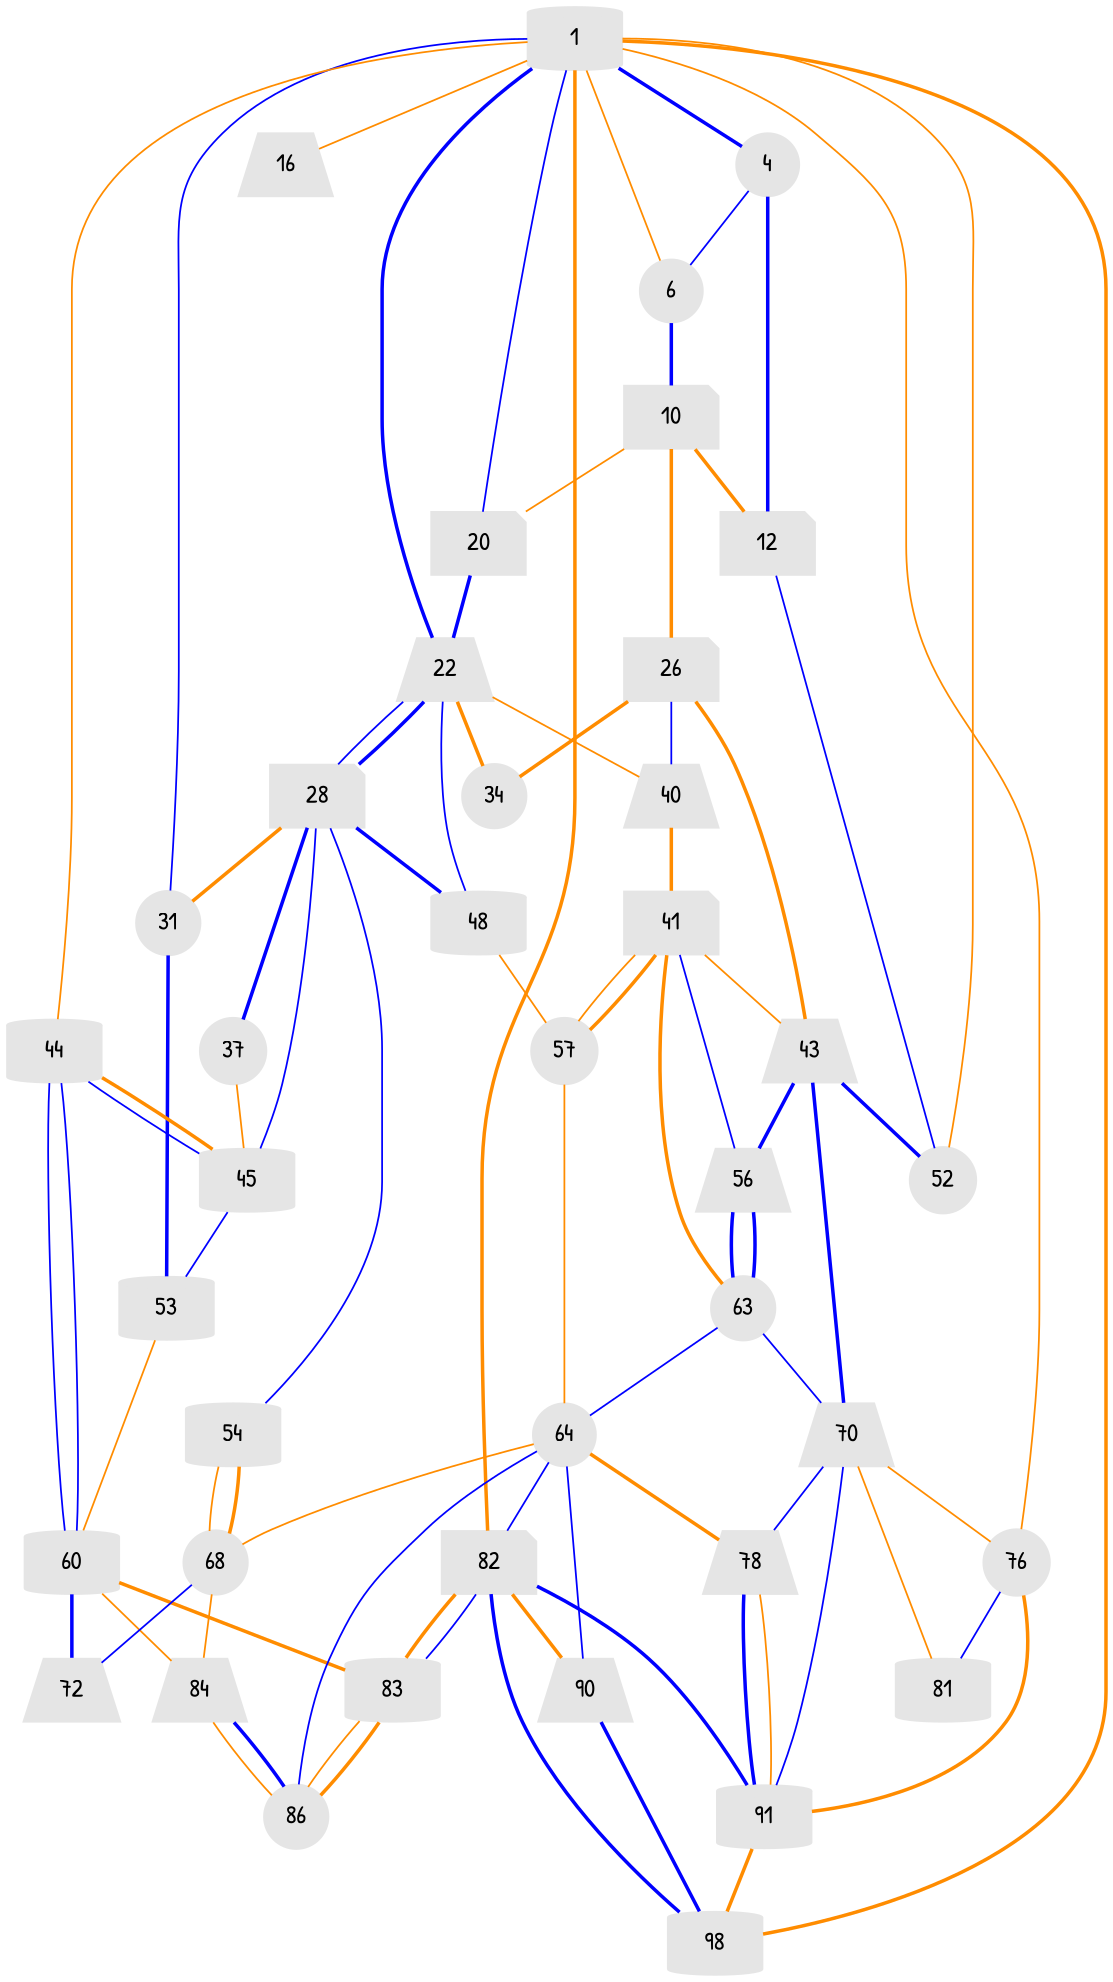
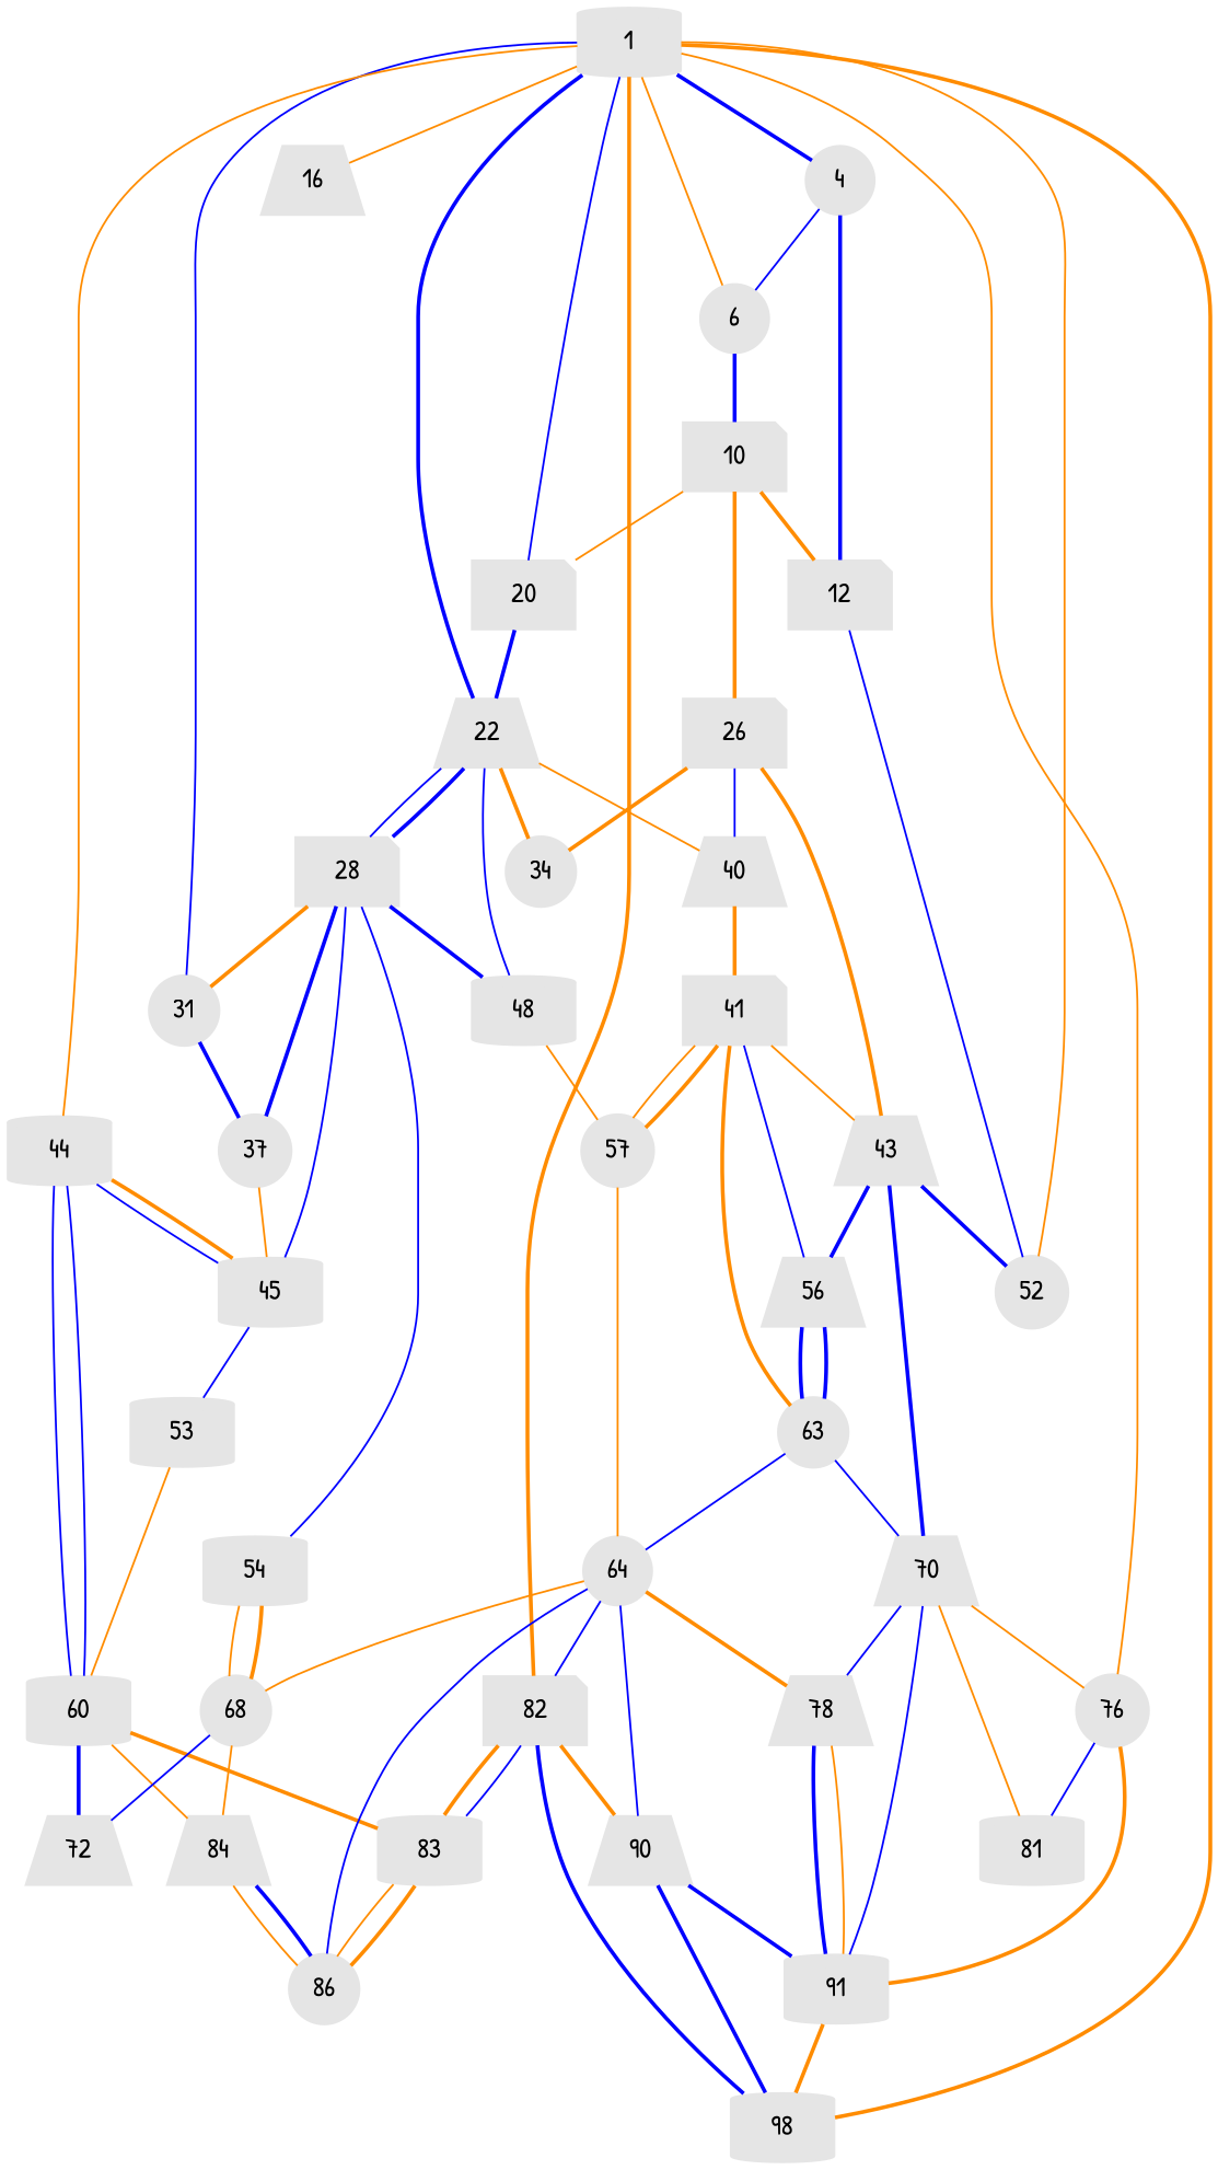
  graph {
    fontname="Patrick Hand"
    node [color=gray90 fontname="Patrick Hand" shape=circle style=filled]
    edge [color=blue fontname="Patrick Hand" style=solid]
    1 [shape=cylinder super="+7+2"]
    4 [super="+5+14"]
    6 [super="+9"]
    16 [shape=trapezium]
    20 [shape=note]
    22 [shape=trapezium super="+23"]
    31 [super="+33"]
    44 [shape=cylinder]
    52 [super="+59"]
    76 [super="+93"]
    82 [shape=note super="+100"]
    98 [shape=cylinder]
    12 [shape=note super="+13+18"]
    10 [shape=note super="+11+21"]
    28 [shape=note super="+47+29"]
    34
    40 [shape=trapezium]
    48 [shape=cylinder]
    37 [super="+38"]
    45 [shape=cylinder super="+46"]
    60 [shape=cylinder super="+73+61"]
    81 [shape=cylinder]
    91 [shape=cylinder super="+94"]
    83 [shape=cylinder]
    90 [shape=trapezium super="+96"]
    26 [shape=note super="+27+35"]
    43 [shape=trapezium super="+50"]
    54 [shape=cylinder]
    41 [shape=note super="+42"]
    57 [super="+62"]
    56 [shape=trapezium]
    70 [shape=trapezium super="+75+71"]
    53 [shape=cylinder]
    68 [super="+69"]
    63 [super="+67"]
    64 [super="+65"]
    78 [shape=trapezium]
    72 [shape=trapezium]
    84 [shape=trapezium]
    86
    1 -- 4 [style=bold]
    1 -- 6 [color=darkorange]
    1 -- 16 [color=darkorange weight=2]
    1 -- 20
    1 -- 22 [style=bold]
    1 -- 31
    1 -- 44 [color=darkorange]
    1 -- 52 [color=darkorange weight=2]
    1 -- 76 [color=darkorange]
    1 -- 82 [color=darkorange style=bold]
    1 -- 98 [color=darkorange style=bold]
    4 -- 6
    4 -- 12 [style=bold weight=3]
    6 -- 10 [style=bold]
    20 -- 22 [style=bold]
    22 -- 28
    22 -- 28 [style=bold]
    22 -- 34 [color=darkorange style=bold weight=2]
    22 -- 40 [color=darkorange]
    22 -- 48
-   31 -- 53 [style=bold]
+   31 -- 37 [style=bold]
    44 -- 45
    44 -- 45 [color=darkorange style=bold]
    44 -- 60
    44 -- 60
    76 -- 81
    76 -- 91 [color=darkorange style=bold]
    82 -- 98 [style=bold]
    82 -- 83 [color=darkorange style=bold]
    82 -- 83
    82 -- 90 [color=darkorange style=bold]
    12 -- 52
    10 -- 20 [color=darkorange]
    10 -- 12 [color=darkorange style=bold weight=2]
    10 -- 26 [color=darkorange style=bold weight=2]
    28 -- 31 [color=darkorange style=bold]
    28 -- 48 [style=bold]
    28 -- 37 [style=bold]
    28 -- 45
    28 -- 54
    40 -- 41 [color=darkorange style=bold]
    48 -- 57 [color=darkorange]
    37 -- 45 [color=darkorange weight=2]
    45 -- 53
    60 -- 83 [color=darkorange style=bold]
    60 -- 72 [style=bold weight=2]
    60 -- 84 [color=darkorange]
    91 -- 98 [color=darkorange style=bold]
    83 -- 86 [color=darkorange]
    83 -- 86 [color=darkorange style=bold]
    90 -- 98 [style=bold]
-   82 -- 91 [style=bold]
+   90 -- 91 [style=bold]
    26 -- 34 [color=darkorange style=bold]
    26 -- 40
    26 -- 43 [color=darkorange style=bold]
    43 -- 52 [style=bold]
    43 -- 56 [style=bold]
    43 -- 70 [style=bold]
    54 -- 68 [color=darkorange]
    54 -- 68 [color=darkorange style=bold]
    41 -- 43 [color=darkorange]
    41 -- 57 [color=darkorange weight=2]
    41 -- 57 [color=darkorange style=bold]
    41 -- 56
    41 -- 63 [color=darkorange style=bold]
    57 -- 64 [color=darkorange]
    56 -- 63 [style=bold]
    56 -- 63 [style=bold]
    70 -- 76 [color=darkorange]
    70 -- 81 [color=darkorange weight=2]
    70 -- 91
    70 -- 78
    53 -- 60 [color=darkorange]
    68 -- 72
    68 -- 84 [color=darkorange]
    63 -- 70
    63 -- 64
    64 -- 82
    64 -- 90 [weight=2]
    64 -- 68 [color=darkorange weight=2]
    64 -- 78 [color=darkorange style=bold]
    64 -- 86
    78 -- 91 [style=bold]
    78 -- 91 [color=darkorange]
    84 -- 86 [color=darkorange]
    84 -- 86 [style=bold]
  }
